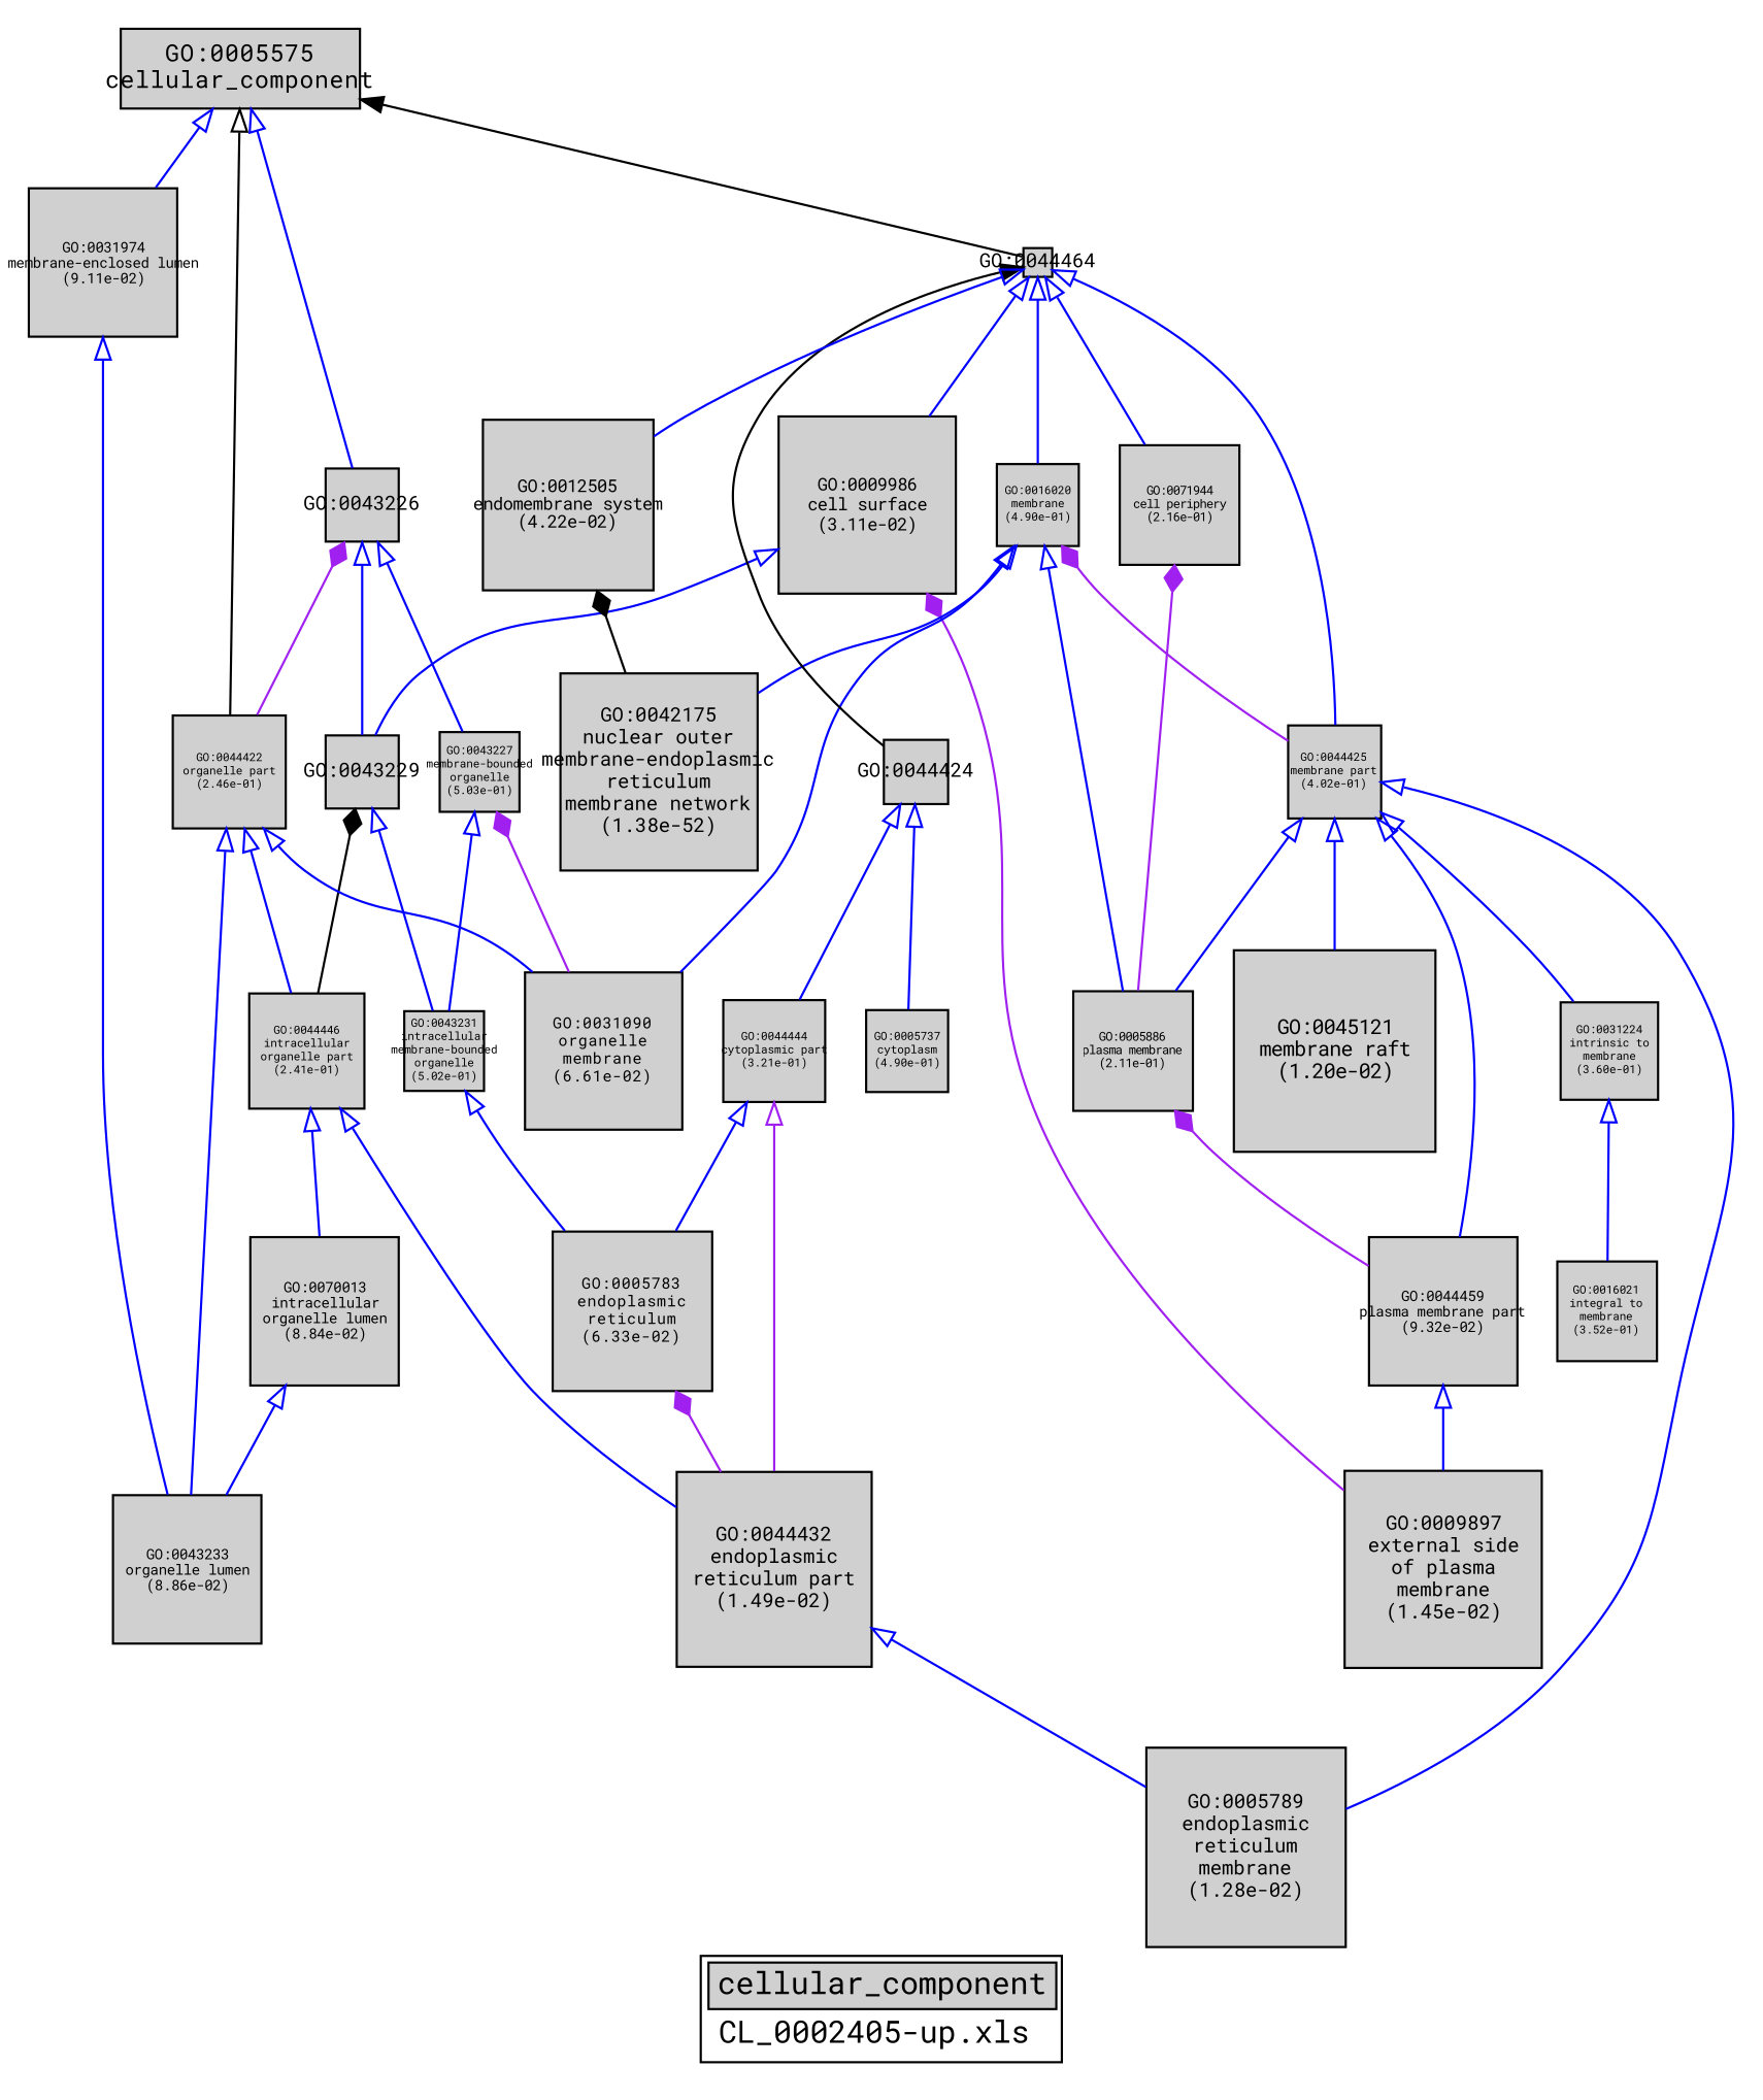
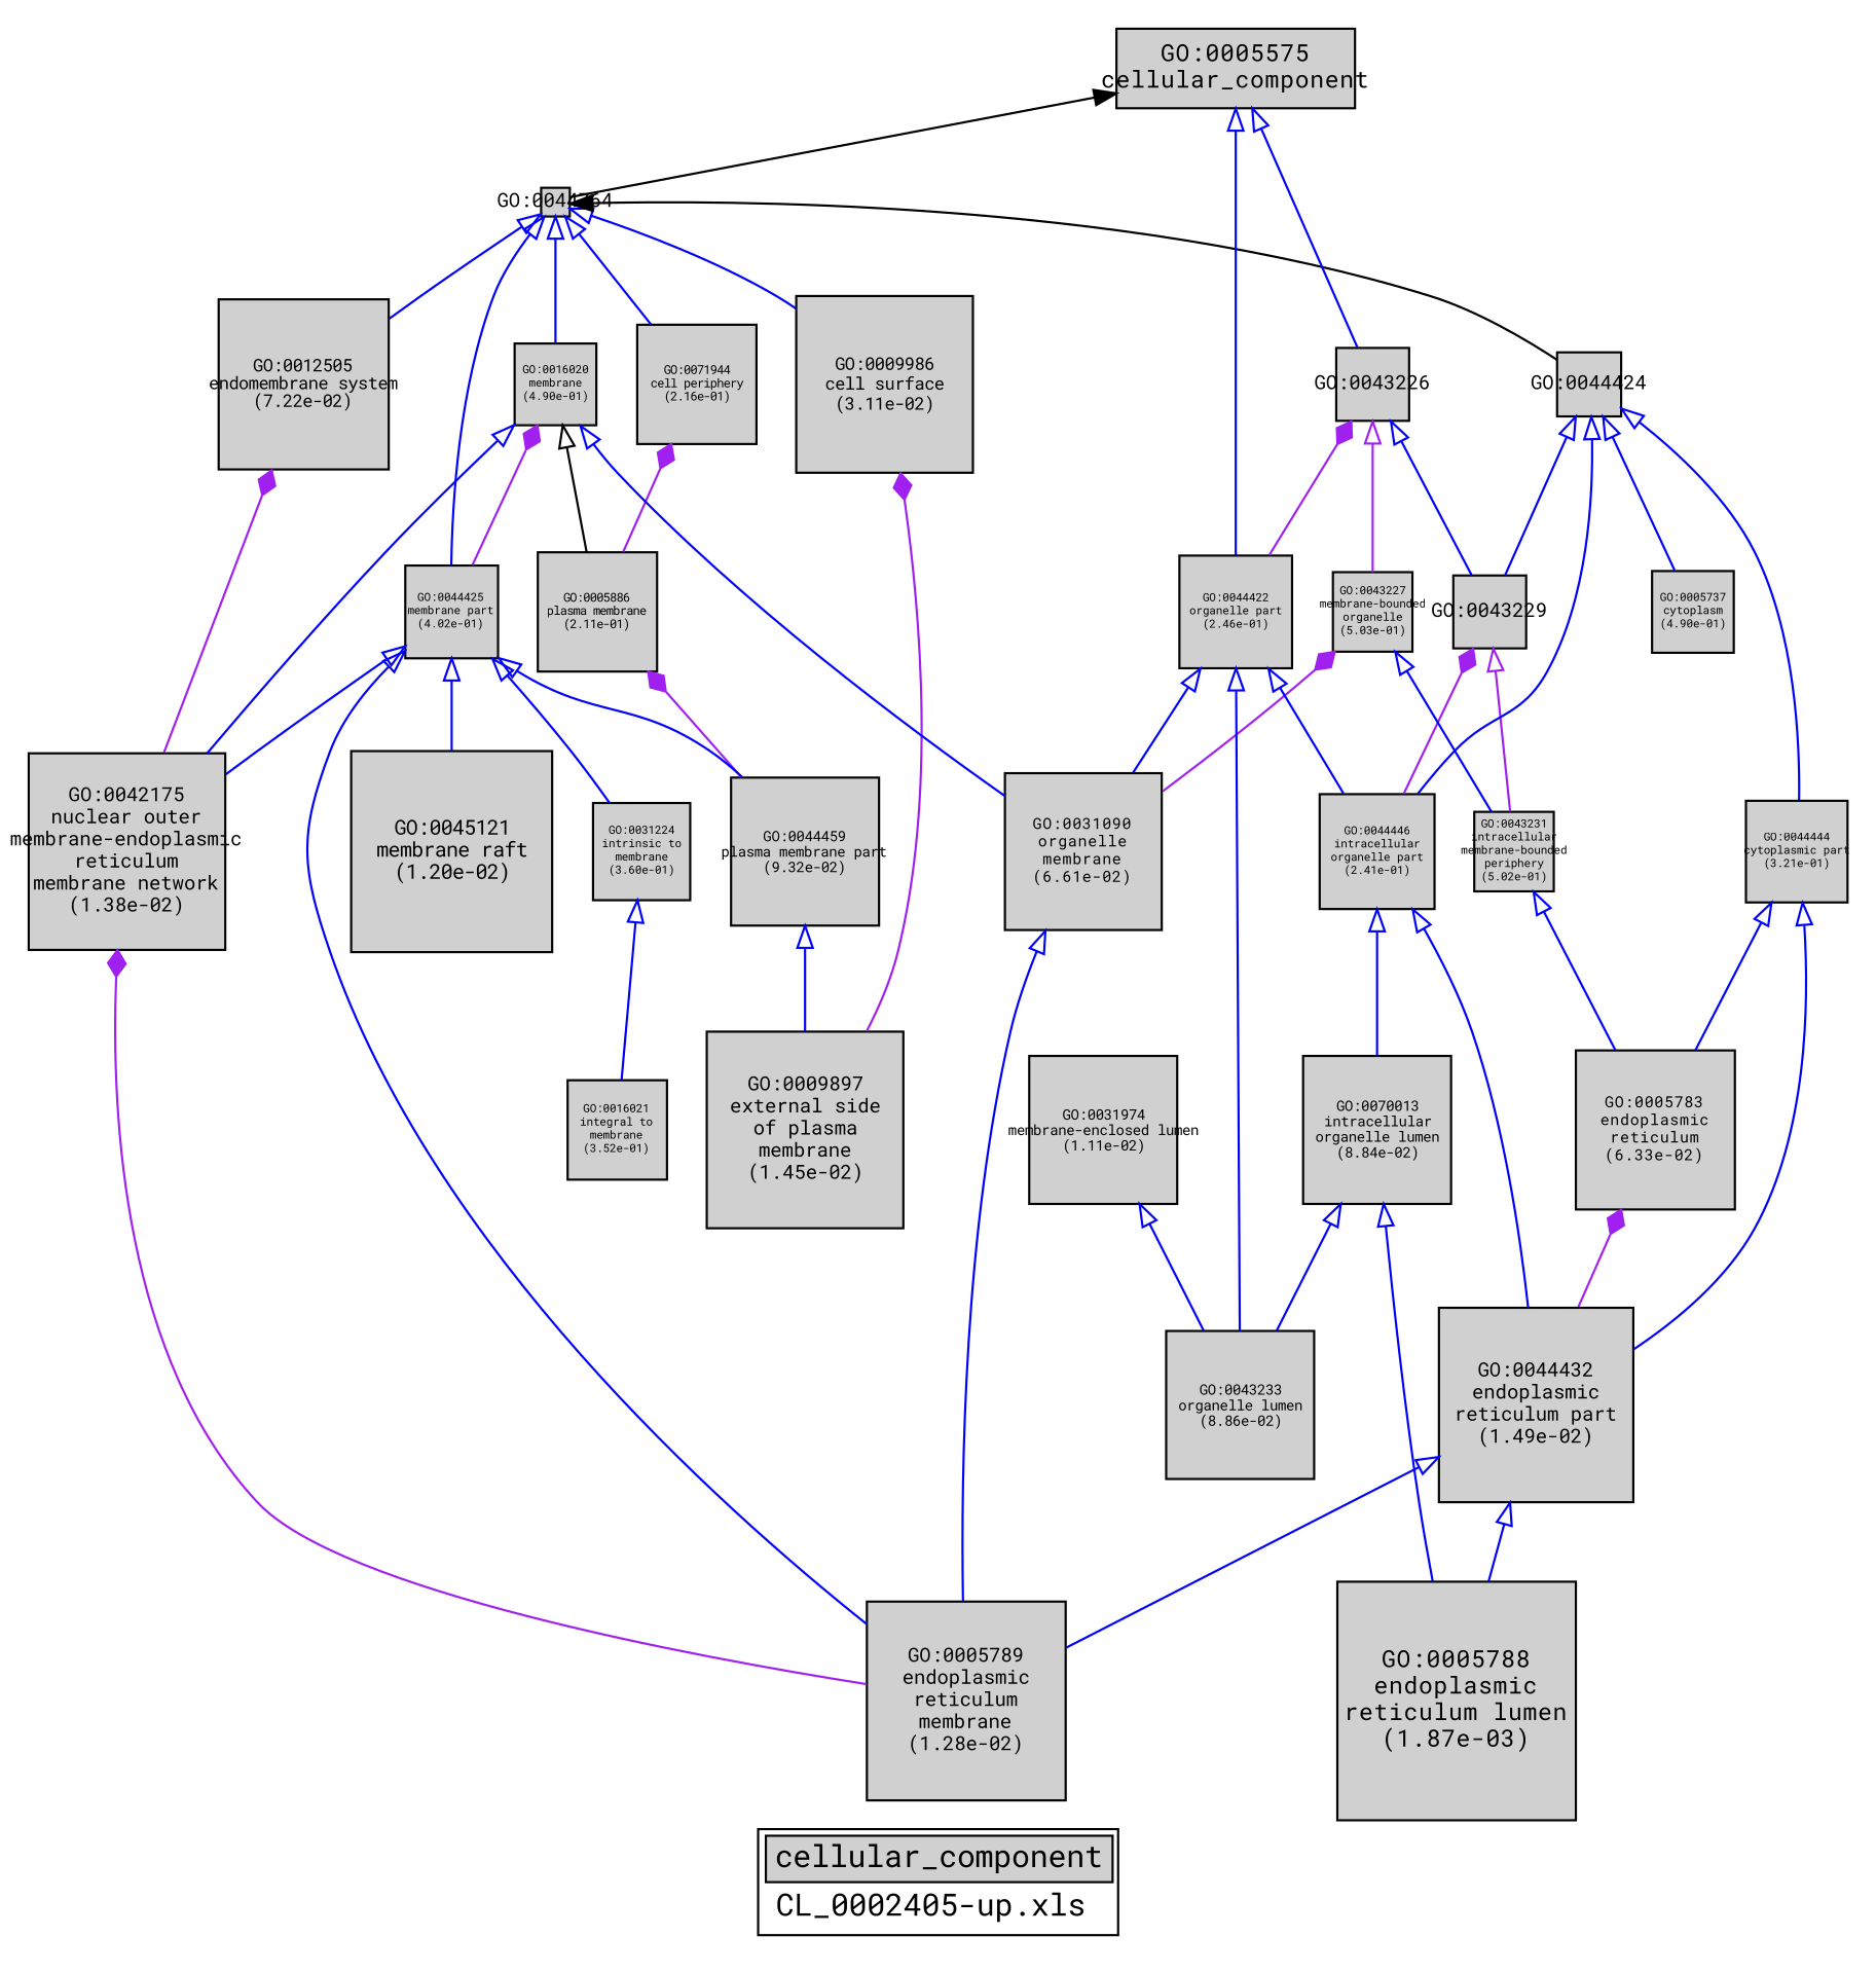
  digraph {
    bgcolor="#FFFFFF"
    fontname="Roboto Mono"
    label=<<TABLE COLOR="black" BGCOLOR="white"><TR><TD COLSPAN="2" BGCOLOR="#D0D0D0"><FONT COLOR="black">cellular_component</FONT></TD></TR><TR><TD BORDER="0">CL_0002405-up.xls</TD></TR></TABLE>>
    node [color=black fillcolor="#D0D0D0" fixedsize=true fontcolor=black fontname="Roboto Mono" fontsize=5.0 shape=box style=filled]
    edge [arrowtail=empty color=blue dir=back fontname="Roboto Mono" weight=5.0]
    n1 [height=0.513979761194 label=<<TABLE BORDER="0"><TR><TD>GO:0005737<BR/>cytoplasm<BR/>(4.90e-01)</TD></TR></TABLE>> width=0.513979761194]
    n2 [fontsize=5.41131201997 height=0.751571113884 label=<<TABLE BORDER="0"><TR><TD>GO:0005886<BR/>plasma membrane<BR/>(2.11e-01)</TD></TR></TABLE>> width=0.751571113884]
    n3 [fontsize=5.36974866482 height=0.74579842567 label=<<TABLE BORDER="0"><TR><TD>GO:0071944<BR/>cell periphery<BR/>(2.16e-01)</TD></TR></TABLE>> width=0.74579842567]
-   n4 [fontsize=6.69364465441 height=0.929672868668 label=<<TABLE BORDER="0"><TR><TD>GO:0031974<BR/>membrane-enclosed lumen<BR/>(9.11e-02)</TD></TR></TABLE>> width=0.929672868668]
+   n4 [fontsize=6.69364465441 height=0.929672868668 label=<<TABLE BORDER="0"><TR><TD>GO:0031974<BR/>membrane-enclosed lumen<BR/>(1.11e-02)</TD></TR></TABLE>> width=0.929672868668]
    n5 [fontsize=6.7357405252 height=0.935519517389 label=<<TABLE BORDER="0"><TR><TD>GO:0070013<BR/>intracellular<BR/>organelle lumen<BR/>(8.84e-02)</TD></TR></TABLE>> width=0.935519517389]
    "GO:0043226" [fontsize=9 height=0.459136626001 width=0.459136626001]
    n7 [height=0.611474421596 label=<<TABLE BORDER="0"><TR><TD>GO:0031224<BR/>intrinsic to<BR/>membrane<BR/>(3.60e-01)</TD></TR></TABLE>> width=0.611474421596]
    n8 [fontsize=8.84727349391 height=1.22878798526 label=<<TABLE BORDER="0"><TR><TD>GO:0044432<BR/>endoplasmic<BR/>reticulum part<BR/>(1.49e-02)</TD></TR></TABLE>> width=1.22878798526]
    n9 [fontsize=8.04376516784 height=1.11718960664 label=<<TABLE BORDER="0"><TR><TD>GO:0009986<BR/>cell surface<BR/>(3.11e-02)</TD></TR></TABLE>> width=1.11718960664]
+   n10 [fontsize=10.8 height=1.5 label=<<TABLE BORDER="0"><TR><TD>GO:0005788<BR/>endoplasmic<BR/>reticulum lumen<BR/>(1.87e-03)</TD></TR></TABLE>> width=1.5]
    n11 [fontsize=7.17903190369 height=0.997087764402 label=<<TABLE BORDER="0"><TR><TD>GO:0005783<BR/>endoplasmic<BR/>reticulum<BR/>(6.33e-02)</TD></TR></TABLE>> width=0.997087764402]
    "GO:0043229" [fontsize=9 height=0.460242821302 width=0.460242821302]
    n13 [height=0.644362803679 label=<<TABLE BORDER="0"><TR><TD>GO:0044444<BR/>cytoplasmic part<BR/>(3.21e-01)</TD></TR></TABLE>> width=0.644362803679]
    n14 [height=0.578937917901 label=<<TABLE BORDER="0"><TR><TD>GO:0044425<BR/>membrane part<BR/>(4.02e-01)</TD></TR></TABLE>> width=0.578937917901]
    n15 [height=0.618328878757 label=<<TABLE BORDER="0"><TR><TD>GO:0016021<BR/>integral to<BR/>membrane<BR/>(3.52e-01)</TD></TR></TABLE>> width=0.618328878757]
    n16 [fontsize=6.66272847152 height=0.925378954377 label=<<TABLE BORDER="0"><TR><TD>GO:0044459<BR/>plasma membrane part<BR/>(9.32e-02)</TD></TR></TABLE>> width=0.925378954377]
    n17 [height=0.505144856939 label=<<TABLE BORDER="0"><TR><TD>GO:0043227<BR/>membrane-bounded<BR/>organelle<BR/>(5.03e-01)</TD></TR></TABLE>> width=0.505144856939]
    "GO:0044424" [fontsize=9 height=0.397837343993 width=0.397837343993]
    n19 [fontsize=6.7318710042 height=0.934982083916 label=<<TABLE BORDER="0"><TR><TD>GO:0043233<BR/>organelle lumen<BR/>(8.86e-02)</TD></TR></TABLE>> width=0.934982083916]
    n20 [fontsize=9.07316622291 height=1.2601619754 label=<<TABLE BORDER="0"><TR><TD>GO:0045121<BR/>membrane raft<BR/>(1.20e-02)</TD></TR></TABLE>> width=1.2601619754]
    n21 [fontsize=5.18155900146 height=0.719660972424 label=<<TABLE BORDER="0"><TR><TD>GO:0044446<BR/>intracellular<BR/>organelle part<BR/>(2.41e-01)</TD></TR></TABLE>> width=0.719660972424]
    n22 [height=0.51437702092 label=<<TABLE BORDER="0"><TR><TD>GO:0016020<BR/>membrane<BR/>(4.90e-01)</TD></TR></TABLE>> width=0.51437702092]
-   n23 [height=0.505845612175 label=<<TABLE BORDER="0"><TR><TD>GO:0043231<BR/>intracellular<BR/>membrane-bounded<BR/>organelle<BR/>(5.02e-01)</TD></TR></TABLE>> width=0.505845612175]
+   n23 [height=0.505845612175 label=<<TABLE BORDER="0"><TR><TD>GO:0043231<BR/>intracellular<BR/>membrane-bounded<BR/>periphery<BR/>(5.02e-01)</TD></TR></TABLE>> width=0.505845612175]
    n24 [fontsize=8.87827689105 height=1.23309401265 label=<<TABLE BORDER="0"><TR><TD>GO:0009897<BR/>external side<BR/>of plasma<BR/>membrane<BR/>(1.45e-02)</TD></TR></TABLE>> width=1.23309401265]
-   "GO:0044464" [fontsize=9 height=0.176411986426 width=0.176411986426]
+   "GO:0044464" [fontsize=9 height=0.176411986426 width=0.176411986426 label="GO:0044764"]
    n26 [fontsize=7.12418206455 height=0.989469731187 label=<<TABLE BORDER="0"><TR><TD>GO:0031090<BR/>organelle<BR/>membrane<BR/>(6.61e-02)</TD></TR></TABLE>> width=0.989469731187]
-   n27 [fontsize=7.68456994486 height=1.06730138123 label=<<TABLE BORDER="0"><TR><TD>GO:0012505<BR/>endomembrane system<BR/>(4.22e-02)</TD></TR></TABLE>> width=1.06730138123]
+   n27 [fontsize=7.68456994486 height=1.06730138123 label=<<TABLE BORDER="0"><TR><TD>GO:0012505<BR/>endomembrane system<BR/>(7.22e-02)</TD></TR></TABLE>> width=1.06730138123]
    n28 [fontsize=9.00117798624 height=1.2501636092 label=<<TABLE BORDER="0"><TR><TD>GO:0005789<BR/>endoplasmic<BR/>reticulum<BR/>membrane<BR/>(1.28e-02)</TD></TR></TABLE>> width=1.2501636092]
-   n29 [fontsize=8.92870694134 height=1.2400981863 label=<<TABLE BORDER="0"><TR><TD>GO:0042175<BR/>nuclear outer<BR/>membrane-endoplasmic<BR/>reticulum<BR/>membrane network<BR/>(1.38e-52)</TD></TR></TABLE>> width=1.2400981863]
+   n29 [fontsize=8.92870694134 height=1.2400981863 label=<<TABLE BORDER="0"><TR><TD>GO:0042175<BR/>nuclear outer<BR/>membrane-endoplasmic<BR/>reticulum<BR/>membrane network<BR/>(1.38e-02)</TD></TR></TABLE>> width=1.2400981863]
    n30 [fontsize=10.8 label=<<TABLE BORDER="0"><TR><TD>GO:0005575<BR/>cellular_component</TD></TR></TABLE>> width=1.5]
    n31 [fontsize=5.14528070508 height=0.71462232015 label=<<TABLE BORDER="0"><TR><TD>GO:0044422<BR/>organelle part<BR/>(2.46e-01)</TD></TR></TABLE>> width=0.71462232015]
    subgraph sub_1 {
      n1
      n2
      n3
      n4
      n5
      "GO:0043226"
      n7
      n8
      n9
+     n10
      n11
      "GO:0043229"
      n13
      n14
      n15
      n16
      n17
      "GO:0044424"
      n19
      n20
      n21
      n22
      n23
      n24
      "GO:0044464"
      n26
      n27
      n28
      n29
      n30
      n31
    }
    subgraph sub_2 {
      subgraph sub_3 {
        subgraph sub_4 {
        }
        subgraph sub_5 {
        }
      }
      subgraph sub_6 {
        n1
        n2
        n3
        "GO:0043226"
        n8
        n9
        n11
        "GO:0043229"
        n13
        n14
        n16
        n17
        n21
        n22
        n24
        n26
        n27
        n28
        n29
        n31
      }
      subgraph sub_7 {
        n1
        n2
        n3
        n4
        n5
        "GO:0043226"
        n7
        n8
        n9
+       n10
        n11
        "GO:0043229"
        n13
        n14
        n15
        n16
        n17
        "GO:0044424"
        n19
        n20
        n21
        n22
        n23
        n24
        "GO:0044464"
        n26
        n27
        n28
        n29
        n30
        n31
      }
    }
    n2 -> n16 [arrowtail=diamond color=purple weight=2.5]
    n3 -> n2 [arrowtail=diamond color=purple weight=2.5]
    n4 -> n19
+   n5 -> n10
    n5 -> n19
    "GO:0043226" -> "GO:0043229"
-   "GO:0043226" -> n17
+   "GO:0043226" -> n17 [color=purple]
    "GO:0043226" -> n31 [arrowtail=diamond color=purple weight=2.5]
    n7 -> n15
+   n8 -> n10
    n8 -> n28
    n9 -> n24 [arrowtail=diamond color=purple weight=2.5]
    n11 -> n8 [arrowtail=diamond color=purple weight=2.5]
-   "GO:0043229" -> n21 [arrowtail=diamond color=black weight=2.5]
-   "GO:0043229" -> n23
-   n13 -> n8 [color=purple]
+   "GO:0043229" -> n21 [arrowtail=diamond color=purple weight=2.5]
+   "GO:0043229" -> n23 [color=purple]
+   n13 -> n8
    n13 -> n11
    n14 -> n7
    n14 -> n16
    n14 -> n20
    n14 -> n28
-   n14 -> n2
+   n14 -> n29
    n16 -> n24
    n17 -> n23
    n17 -> n26 [arrowtail=diamond color=purple weight=2.5]
    "GO:0044424" -> n1
-   n9 -> "GO:0043229"
+   "GO:0044424" -> "GO:0043229"
    "GO:0044424" -> n13
+   "GO:0044424" -> n21
    n21 -> n5
    n21 -> n8
-   n22 -> n2
+   n22 -> n2 [color=black]
    n22 -> n14 [arrowtail=diamond color=purple weight=2.5]
    n22 -> n26
    n22 -> n29
    n23 -> n11
    "GO:0044464" -> n3
    "GO:0044464" -> n9
    "GO:0044464" -> n14
    "GO:0044464" -> "GO:0044424" [weight=1 arrowtail="" color=""]
    "GO:0044464" -> n22
    "GO:0044464" -> n27
-   n27 -> n29 [arrowtail=diamond color=black weight=2.5]
-   n30 -> n4
+   n26 -> n28
+   n27 -> n29 [arrowtail=diamond color=purple weight=2.5]
+   n29 -> n28 [arrowtail=diamond color=purple weight=2.5]
    n30 -> "GO:0043226"
    n30 -> "GO:0044464" [weight=1 arrowtail="" color=""]
-   n30 -> n31 [color=black]
+   n30 -> n31
    n31 -> n19
    n31 -> n21
    n31 -> n26
  }
